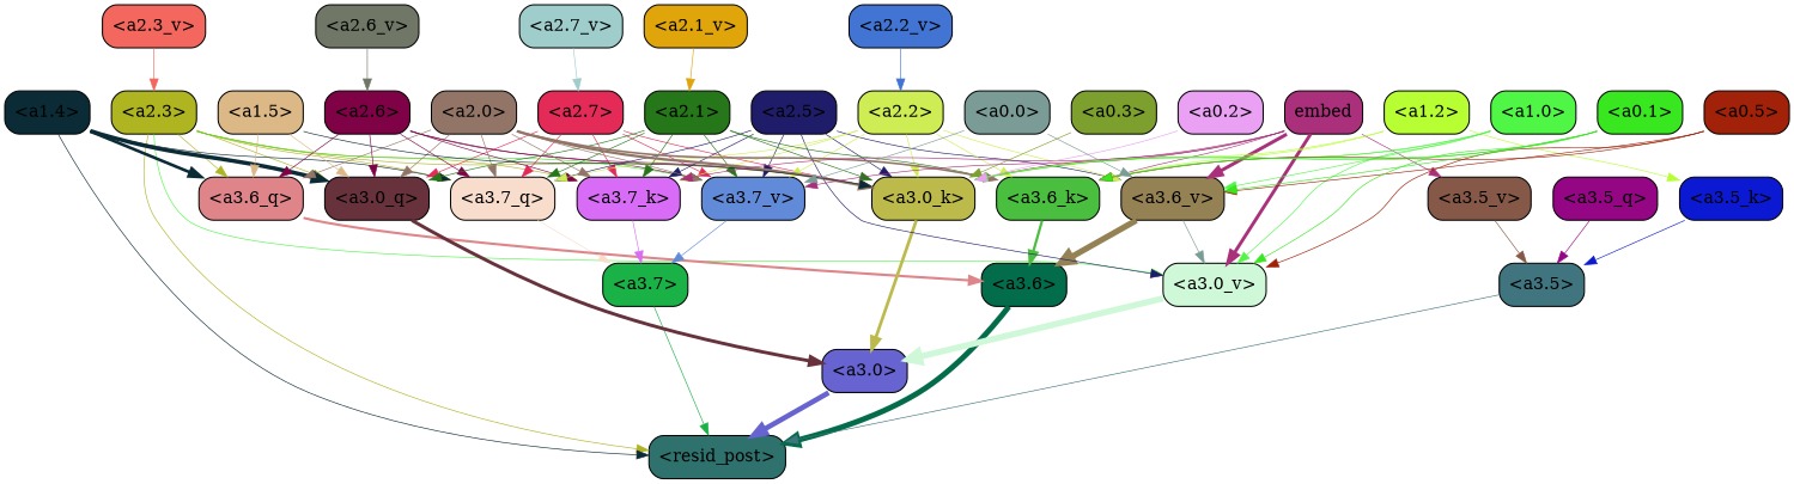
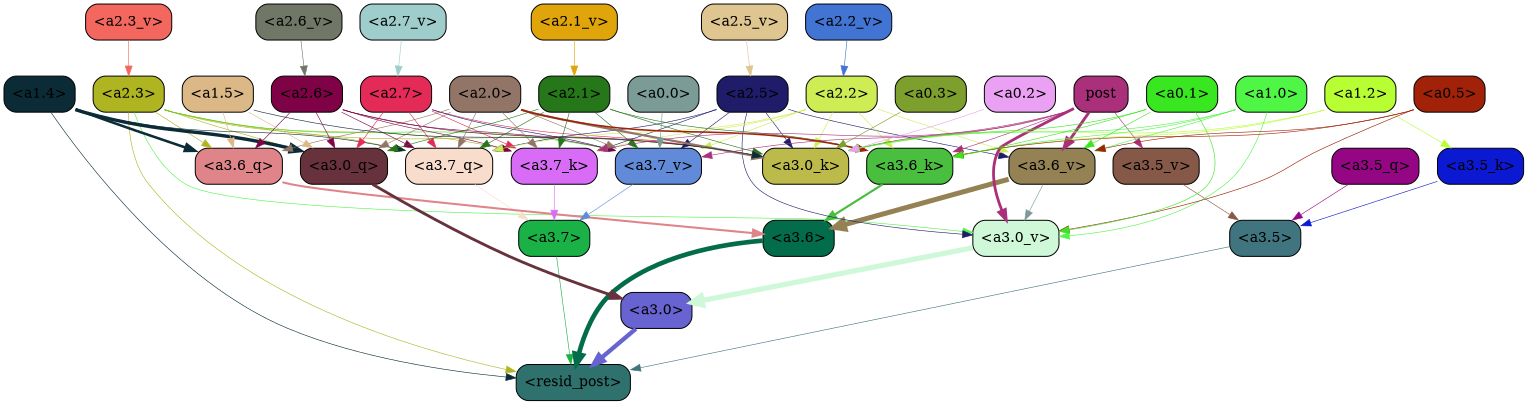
  strict digraph {
    fontname="DejaVu Serif"
    splines=true
    node [color=black fontname="DejaVu Serif" shape=box style="filled, rounded"]
    edge [color="#927566" fontname="DejaVu Serif" penwidth=0.6]
    "<a3.7>" [fillcolor="#1ab146"]
    "<resid_post>" [fillcolor="#2f726d"]
    "<a3.6>" [fillcolor="#026c4b"]
    "<a3.5>" [fillcolor="#40747e"]
    "<a3.0>" [fillcolor="#6763d0"]
    "<a2.3>" [fillcolor="#afb421"]
    "<a3.7_q>" [fillcolor="#f8ddcd"]
    "<a3.6_q>" [fillcolor="#df8489"]
    "<a3.0_q>" [fillcolor="#67323c"]
    "<a3.7_k>" [fillcolor="#d86cf7"]
    "<a3.0_k>" [fillcolor="#bcba4a"]
    "<a3.7_v>" [fillcolor="#618ad8"]
    "<a3.0_v>" [fillcolor="#cef8d7"]
    "<a1.4>" [fillcolor="#0b2b36"]
    "<a3.5_q>" [fillcolor="#950685"]
    "<a3.6_k>" [fillcolor="#4abe3e"]
    "<a3.5_k>" [fillcolor="#0c19d2"]
    "<a3.6_v>" [fillcolor="#948154"]
    "<a3.5_v>" [fillcolor="#855847"]
    "<a2.7>" [fillcolor="#e42b58"]
    "<a2.6>" [fillcolor="#7f0247"]
    "<a2.5>" [fillcolor="#1f1c6a"]
    "<a2.2>" [fillcolor="#ceed54"]
    "<a2.1>" [fillcolor="#267719"]
    "<a2.0>" [fillcolor="#927566"]
    "<a1.5>" [fillcolor="#dbb886"]
-   embed [fillcolor="#aa307b"]
+   embed [fillcolor="#aa307b" label=post]
    "<a1.2>" [fillcolor="#b7ff33"]
    "<a1.0>" [fillcolor="#50f646"]
    "<a0.5>" [fillcolor="#a12208"]
    "<a0.1>" [fillcolor="#38e71f"]
    "<a0.3>" [fillcolor="#7d9f2d"]
    "<a0.2>" [fillcolor="#eaa0f3"]
    "<a0.0>" [fillcolor="#7b9c96"]
    "<a2.7_v>" [fillcolor="#9ecdcb"]
    "<a2.6_v>" [fillcolor="#707766"]
+   "<a2.5_v>" [fillcolor="#dfc58f"]
    "<a2.3_v>" [fillcolor="#f3675e"]
    "<a2.2_v>" [fillcolor="#4174d3"]
    "<a2.1_v>" [fillcolor="#e0a50b"]
    "<a3.7>" -> "<resid_post>" [color="#1ab146"]
    "<a3.6>" -> "<resid_post>" [color="#026c4b" penwidth=4.648244500160217]
    "<a3.5>" -> "<resid_post>" [color="#40747e"]
    "<a3.0>" -> "<resid_post>" [color="#6763d0" penwidth=4.3288813829422]
    "<a2.3>" -> "<resid_post>" [color="#afb421"]
    "<a2.3>" -> "<a3.7_q>" [color="#afb421"]
    "<a2.3>" -> "<a3.6_q>" [color="#afb421"]
    "<a2.3>" -> "<a3.0_q>" [color="#afb421"]
    "<a2.3>" -> "<a3.7_k>" [color="#afb421"]
    "<a2.3>" -> "<a3.0_k>" [color="#afb421"]
    "<a2.3>" -> "<a3.7_v>" [color="#38e71f"]
    "<a2.3>" -> "<a3.0_v>" [color="#50f646"]
    "<a3.7_q>" -> "<a3.7>" [color="#f8ddcd"]
    "<a3.6_q>" -> "<a3.6>" [color="#df8489" penwidth=2.03758105635643]
    "<a3.0_q>" -> "<a3.0>" [color="#67323c" penwidth=2.8638100624084473]
    "<a3.7_k>" -> "<a3.7>" [color="#d86cf7"]
-   "<a3.0_k>" -> "<a3.0>" [color="#bcba4a" penwidth=2.6274144649505615]
    "<a3.7_v>" -> "<a3.7>" [color="#618ad8"]
    "<a3.0_v>" -> "<a3.0>" [color="#cef8d7" penwidth=5.188832879066467]
    "<a1.4>" -> "<resid_post>" [color="#0b2b36"]
    "<a1.4>" -> "<a3.7_q>" [color="#0b2b36"]
    "<a1.4>" -> "<a3.6_q>" [color="#0b2b36" penwidth=2.5397292599081993]
    "<a1.4>" -> "<a3.0_q>" [color="#0b2b36" penwidth=3.3985572457313538]
    "<a3.5_q>" -> "<a3.5>" [color="#950685"]
    "<a3.6_k>" -> "<a3.6>" [color="#4abe3e" penwidth=2.174198240041733]
    "<a3.5_k>" -> "<a3.5>" [color="#0c19d2"]
    "<a3.6_v>" -> "<a3.6>" [color="#948154" penwidth=5.002329230308533]
    "<a3.6_v>" -> "<a3.0_v>" [color="#7b9c96"]
    "<a3.5_v>" -> "<a3.5>" [color="#855847"]
    "<a2.7>" -> "<a3.7_q>" [color="#e42b58"]
    "<a2.7>" -> "<a3.0_q>" [color="#e42b58"]
    "<a2.7>" -> "<a3.7_k>" [color="#e42b58"]
    "<a2.7>" -> "<a3.0_k>" [color="#e42b58"]
-   "<a2.7>" -> "<a3.7_v>" [color="#e42b58"]
+   "<a2.7>" -> "<a3.7_v>" [color="#1f1c6a"]
    "<a2.6>" -> "<a3.7_q>" [color="#7f0247"]
    "<a2.6>" -> "<a3.6_q>" [color="#7f0247"]
    "<a2.6>" -> "<a3.0_q>" [color="#7f0247"]
    "<a2.6>" -> "<a3.7_k>" [color="#7f0247"]
    "<a2.6>" -> "<a3.0_k>" [color="#7f0247"]
    "<a2.6>" -> "<a3.7_v>" [color="#7f0247"]
    "<a2.5>" -> "<a3.7_q>" [color="#1f1c6a"]
    "<a2.5>" -> "<a3.7_k>" [color="#1f1c6a"]
    "<a2.5>" -> "<a3.0_k>" [color="#1f1c6a"]
    "<a2.5>" -> "<a3.7_v>" [color="#1f1c6a"]
    "<a2.5>" -> "<a3.0_v>" [color="#1f1c6a"]
    "<a2.5>" -> "<a3.6_v>" [color="#1f1c6a"]
    "<a2.2>" -> "<a3.7_q>" [color="#ceed54"]
    "<a2.2>" -> "<a3.7_k>" [color="#ceed54"]
    "<a2.2>" -> "<a3.0_k>" [color="#ceed54"]
    "<a2.2>" -> "<a3.7_v>" [color="#ceed54"]
    "<a2.2>" -> "<a3.6_k>" [color="#ceed54"]
    "<a2.2>" -> "<a3.6_v>" [color="#ceed54"]
    "<a2.1>" -> "<a3.7_q>" [color="#267719"]
    "<a2.1>" -> "<a3.0_q>" [color="#267719"]
    "<a2.1>" -> "<a3.7_k>" [color="#267719"]
    "<a2.1>" -> "<a3.0_k>" [color="#267719"]
    "<a2.1>" -> "<a3.7_v>" [color="#267719"]
    "<a2.1>" -> "<a3.6_k>" [color="#267719"]
    "<a2.0>" -> "<a3.7_q>"
    "<a2.0>" -> "<a3.6_q>"
    "<a2.0>" -> "<a3.0_q>"
    "<a2.0>" -> "<a3.7_k>"
    "<a2.0>" -> "<a3.0_k>" [penwidth=2.205150544643402]
    "<a2.0>" -> "<a3.7_v>"
-   "<a2.0>" -> "<a3.6_k>" [penwidth=1.5717863738536835]
+   "<a2.0>" -> "<a3.6_k>" [color="#a12208" penwidth=1.5717863738536835]
    "<a1.5>" -> "<a3.6_q>" [color="#dbb886"]
    "<a1.5>" -> "<a3.0_q>" [color="#dbb886"]
    "<a1.5>" -> "<a3.0_k>" [color="#0b2b36"]
    embed -> "<a3.7_k>" [color="#aa307b"]
    embed -> "<a3.0_k>" [color="#aa307b"]
    embed -> "<a3.7_v>" [color="#aa307b"]
    embed -> "<a3.0_v>" [color="#aa307b" penwidth=2.812090039253235]
    embed -> "<a3.6_k>" [color="#aa307b"]
    embed -> "<a3.6_v>" [color="#aa307b" penwidth=2.882729172706604]
    embed -> "<a3.5_v>" [color="#aa307b"]
    "<a1.2>" -> "<a3.0_k>" [color="#b7ff33"]
    "<a1.2>" -> "<a3.6_k>" [color="#b7ff33"]
    "<a1.2>" -> "<a3.5_k>" [color="#b7ff33"]
    "<a1.0>" -> "<a3.0_k>" [color="#50f646"]
    "<a1.0>" -> "<a3.0_v>" [color="#50f646"]
    "<a1.0>" -> "<a3.6_k>" [color="#50f646"]
    "<a1.0>" -> "<a3.6_v>" [color="#50f646"]
    "<a0.5>" -> "<a3.0_v>" [color="#a12208" penwidth=0.6281400918960571]
    "<a0.5>" -> "<a3.6_k>" [color="#a12208"]
    "<a0.5>" -> "<a3.6_v>" [color="#a12208"]
    "<a0.1>" -> "<a3.0_k>" [color="#38e71f"]
    "<a0.1>" -> "<a3.0_v>" [color="#38e71f"]
    "<a0.1>" -> "<a3.6_k>" [color="#38e71f"]
    "<a0.1>" -> "<a3.6_v>" [color="#38e71f"]
    "<a0.3>" -> "<a3.0_k>" [color="#7d9f2d"]
    "<a0.2>" -> "<a3.0_k>" [color="#eaa0f3"]
    "<a0.0>" -> "<a3.7_v>" [color="#7b9c96"]
-   "<a0.0>" -> "<a3.6_v>" [color="#7b9c96"]
    "<a2.7_v>" -> "<a2.7>" [color="#9ecdcb"]
    "<a2.6_v>" -> "<a2.6>" [color="#707766"]
+   "<a2.5_v>" -> "<a2.5>" [color="#dfc58f"]
    "<a2.3_v>" -> "<a2.3>" [color="#f3675e"]
    "<a2.2_v>" -> "<a2.2>" [color="#4174d3"]
    "<a2.1_v>" -> "<a2.1>" [color="#e0a50b"]
  }
